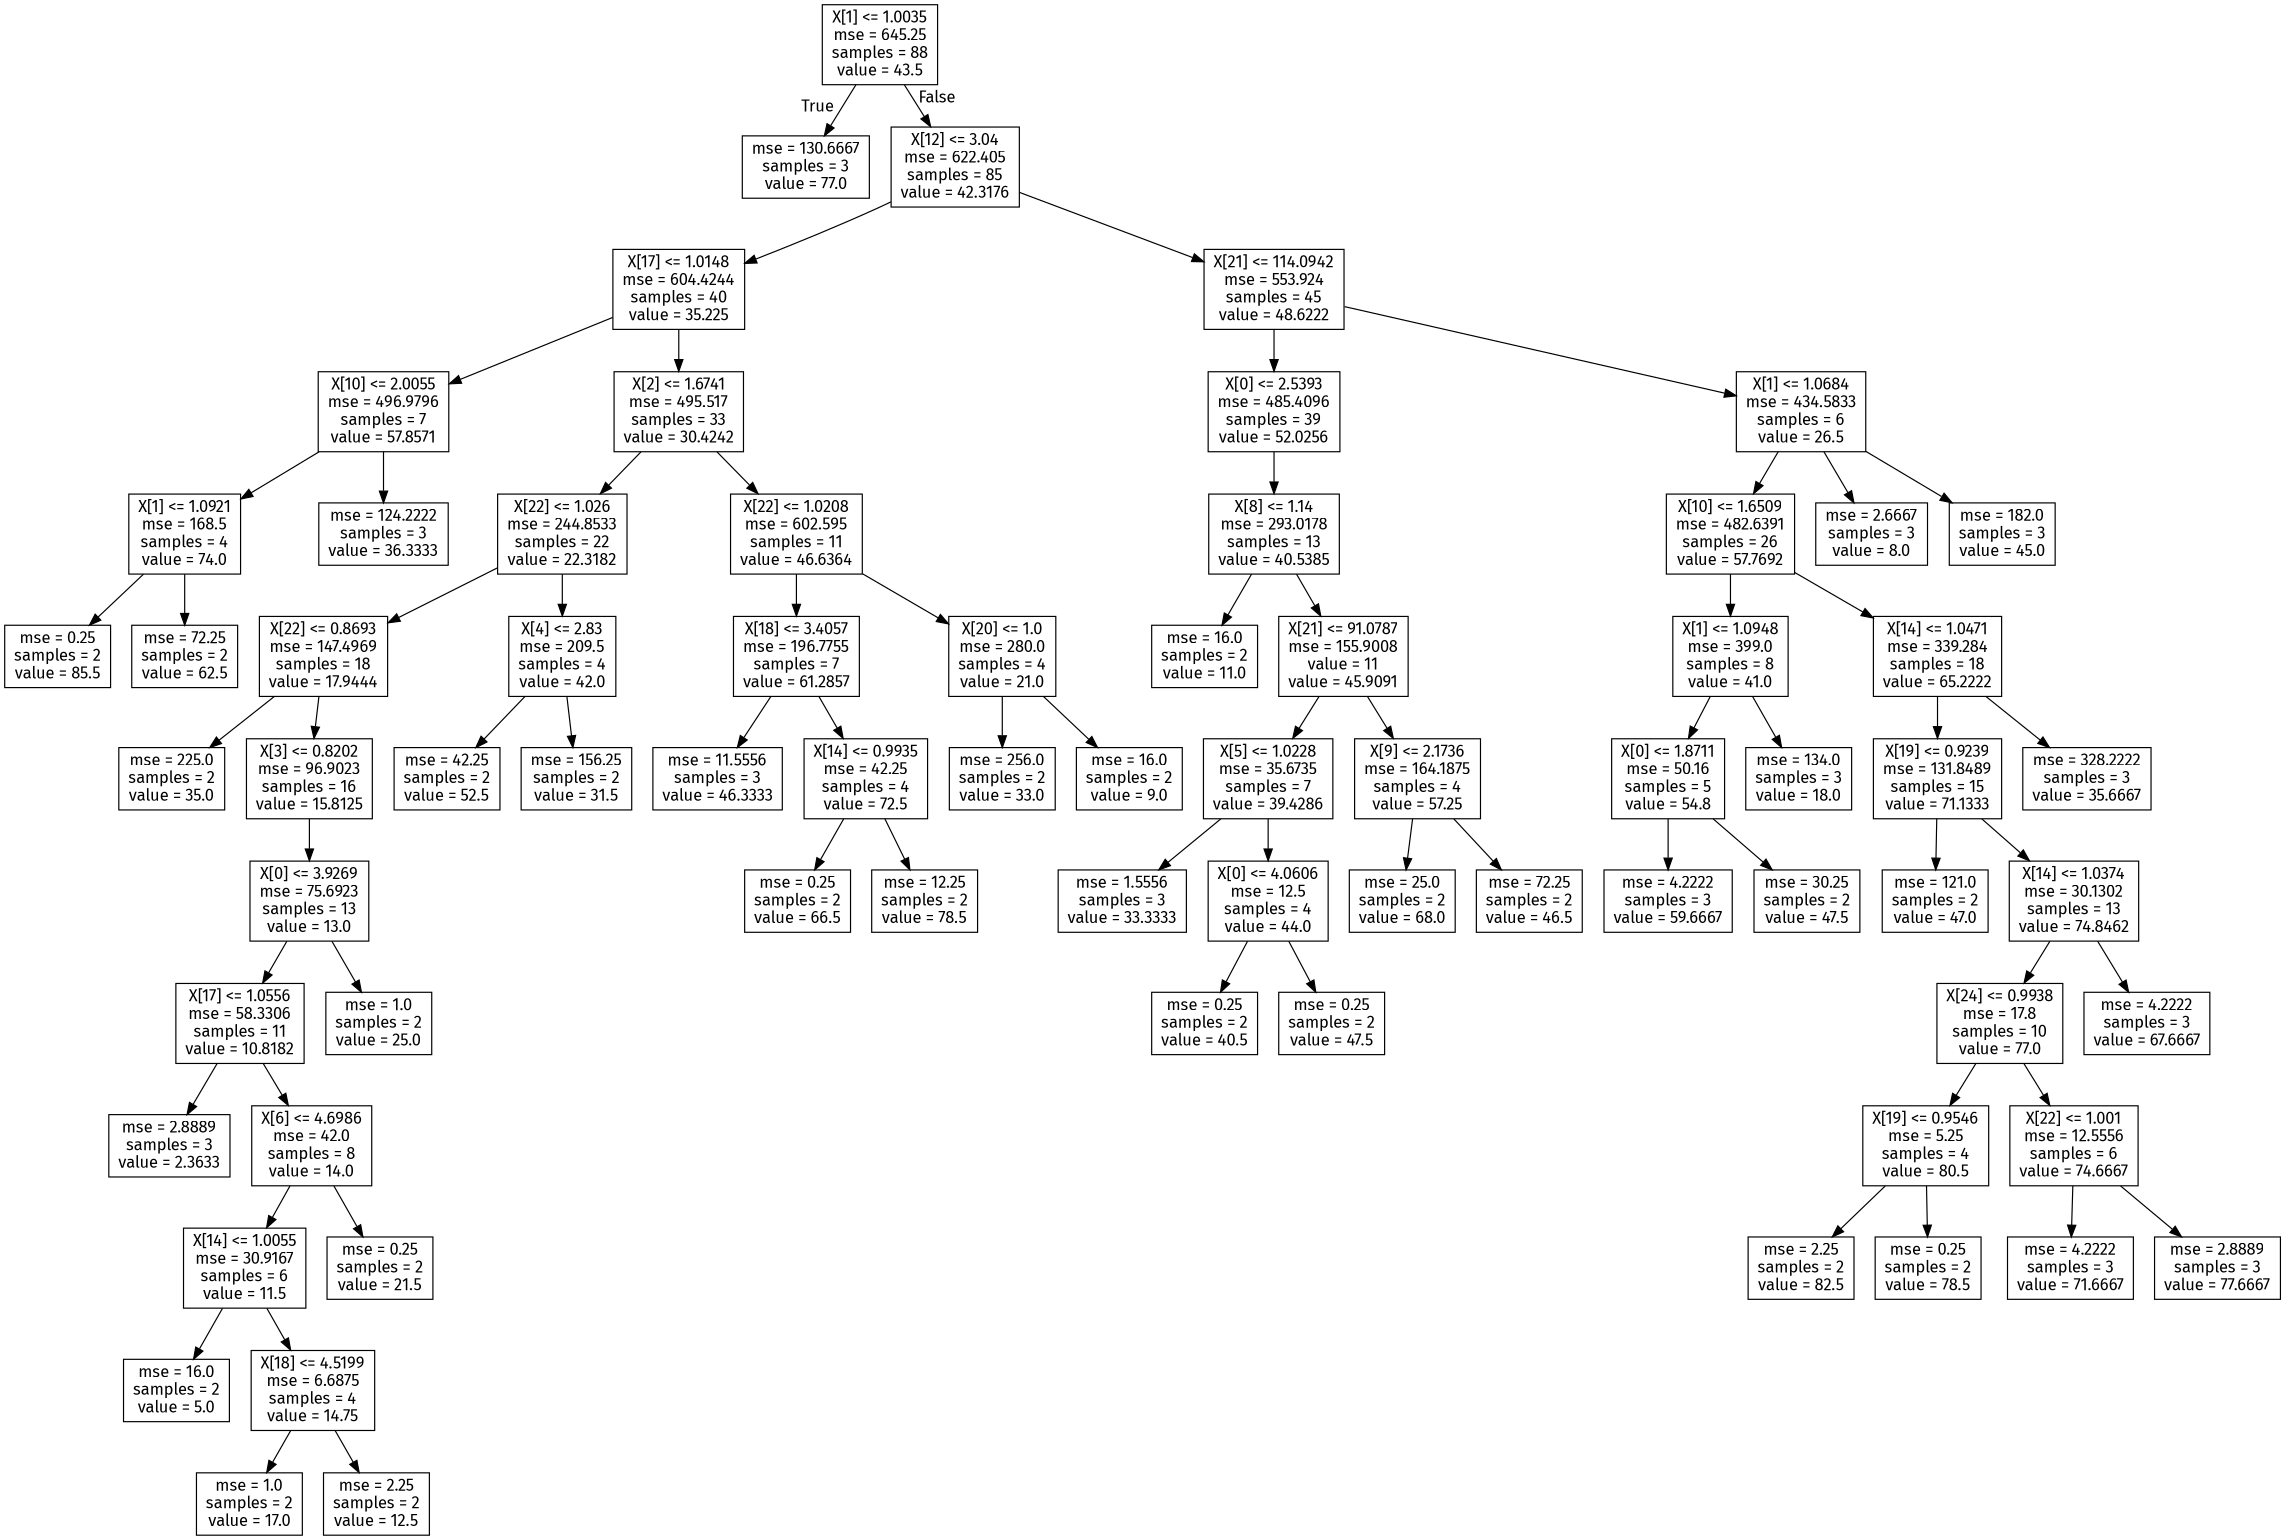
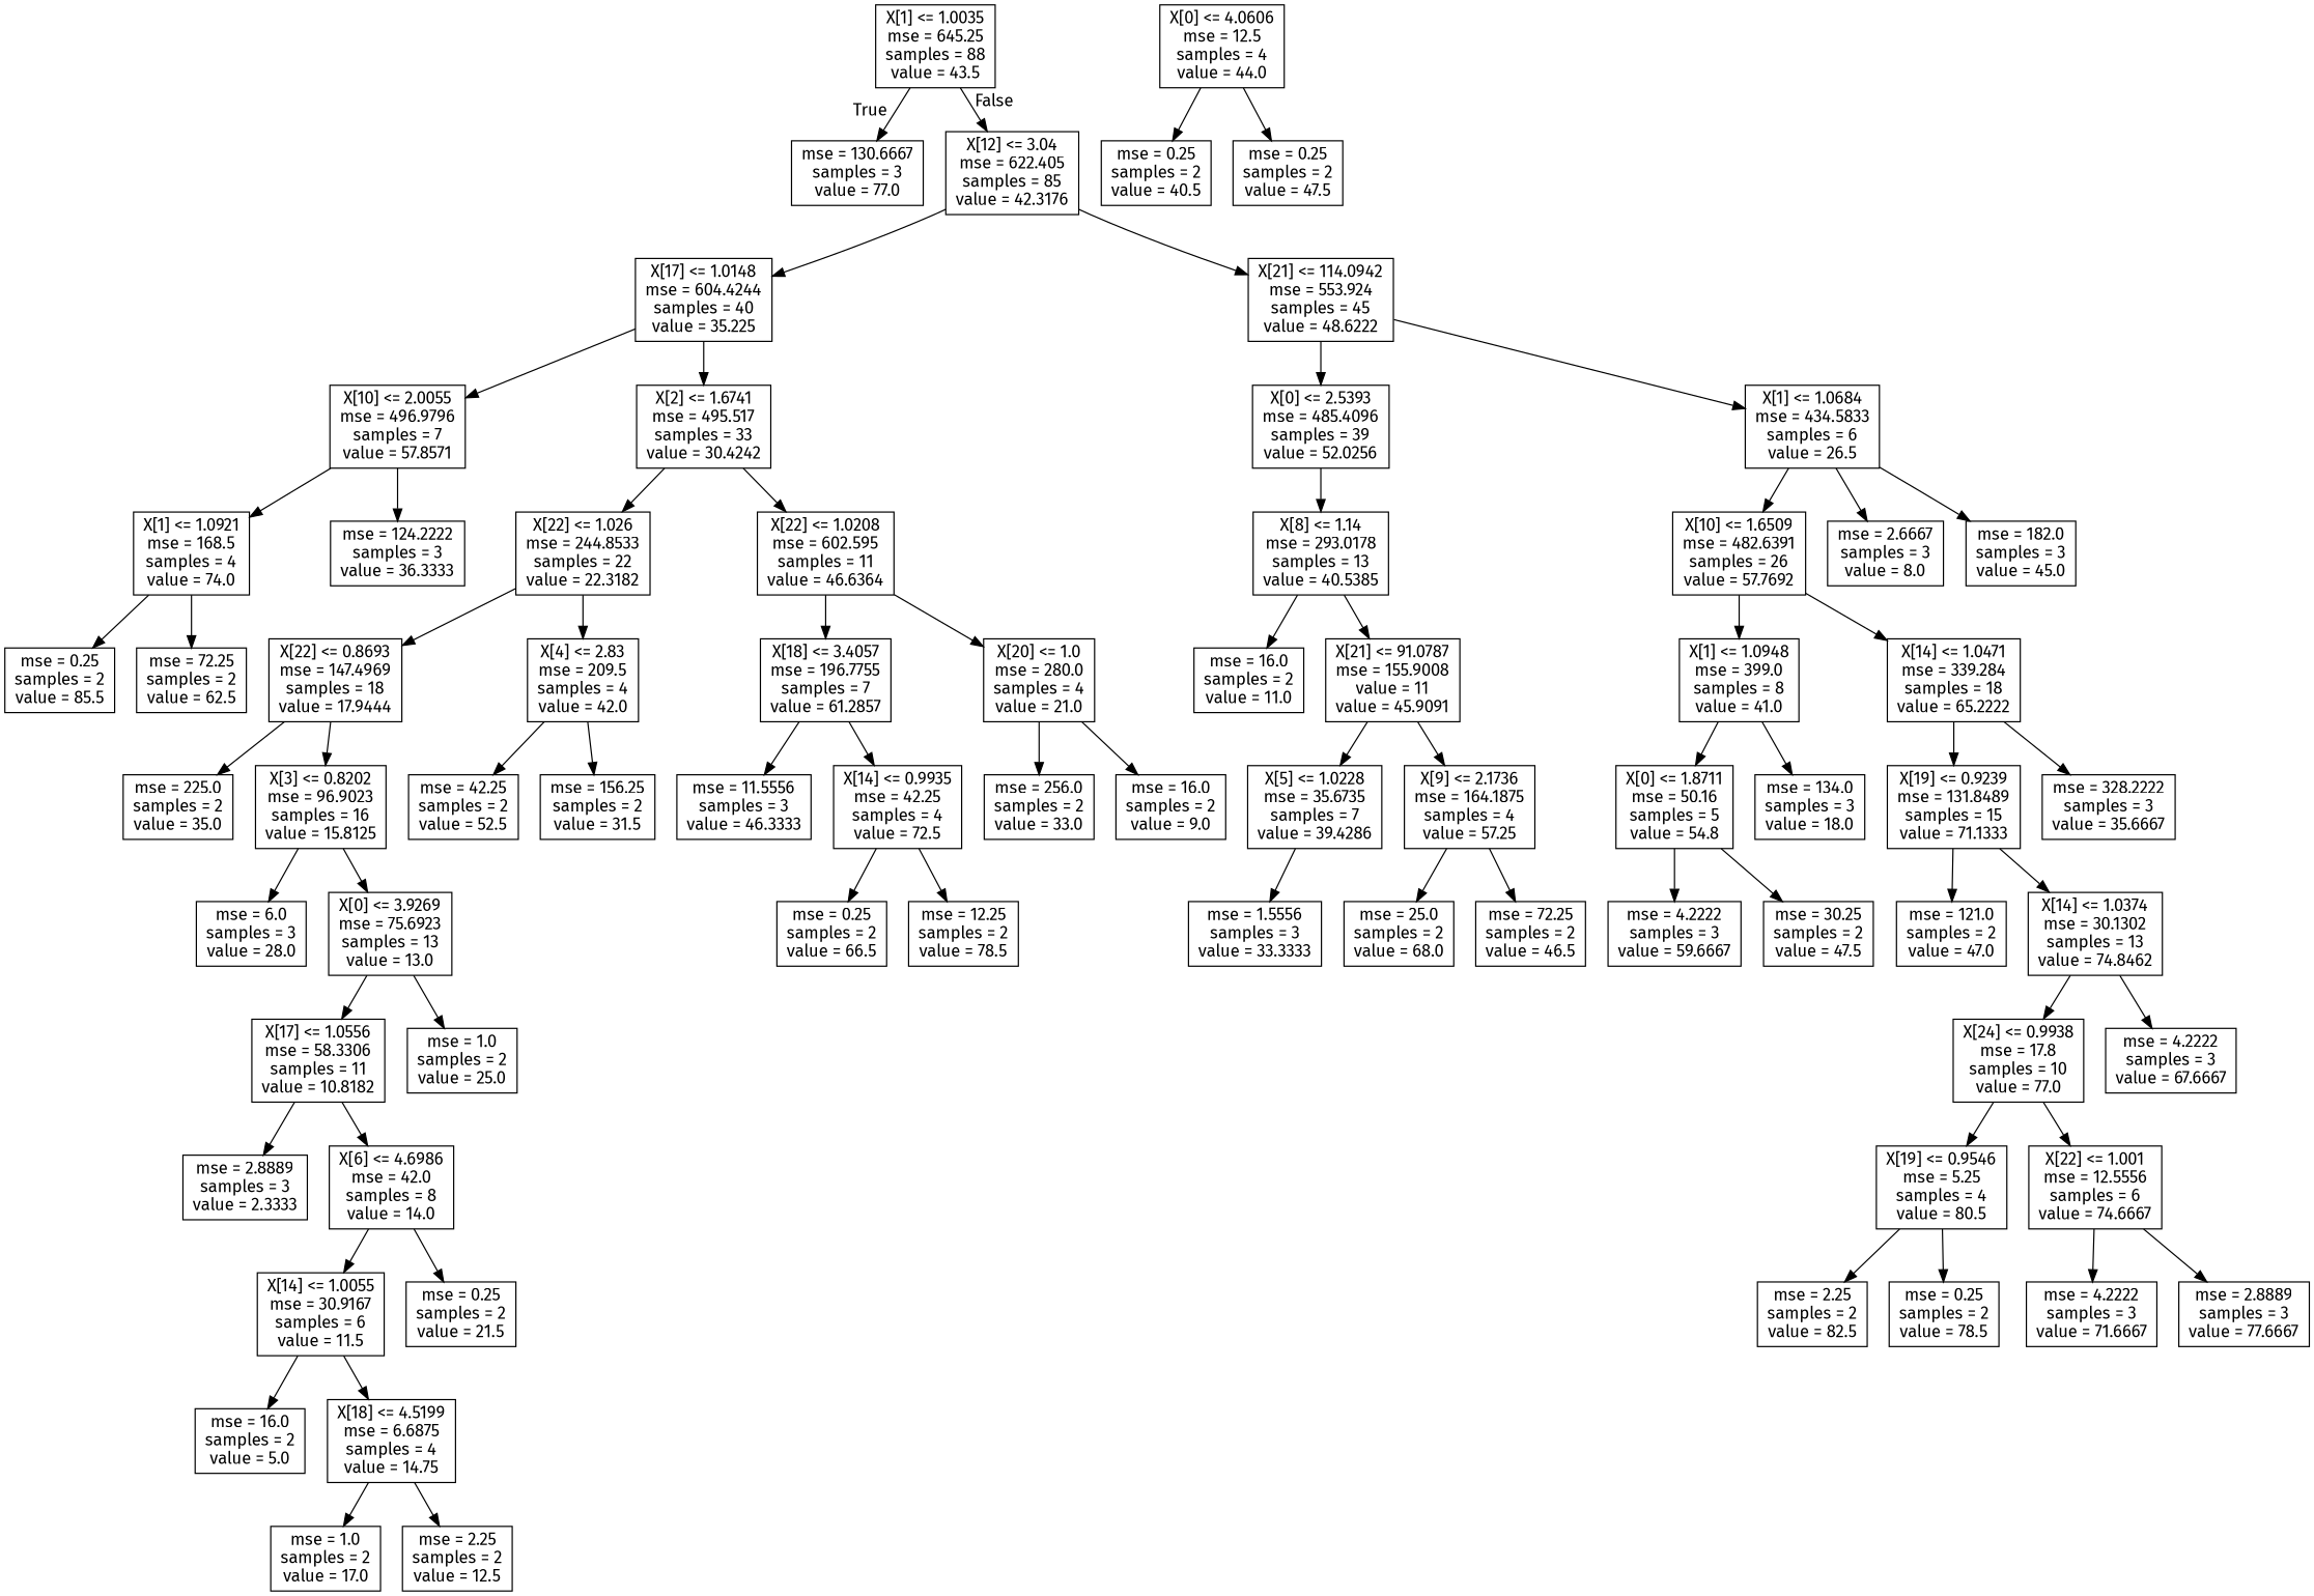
  digraph {
    fontname="Fira Sans"
    node [fontname="Fira Sans" shape=box]
    edge [fontname="Fira Sans"]
    n1 [label="X[1] <= 1.0035\nmse = 645.25\nsamples = 88\nvalue = 43.5"]
    n2 [label="mse = 130.6667\nsamples = 3\nvalue = 77.0"]
    n3 [label="X[12] <= 3.04\nmse = 622.405\nsamples = 85\nvalue = 42.3176"]
    n4 [label="X[17] <= 1.0148\nmse = 604.4244\nsamples = 40\nvalue = 35.225"]
    n5 [label="X[21] <= 114.0942\nmse = 553.924\nsamples = 45\nvalue = 48.6222"]
    n6 [label="X[10] <= 2.0055\nmse = 496.9796\nsamples = 7\nvalue = 57.8571"]
    n7 [label="X[2] <= 1.6741\nmse = 495.517\nsamples = 33\nvalue = 30.4242"]
    n8 [label="X[0] <= 2.5393\nmse = 485.4096\nsamples = 39\nvalue = 52.0256"]
    n9 [label="X[1] <= 1.0684\nmse = 434.5833\nsamples = 6\nvalue = 26.5"]
    n10 [label="X[1] <= 1.0921\nmse = 168.5\nsamples = 4\nvalue = 74.0"]
    n11 [label="mse = 124.2222\nsamples = 3\nvalue = 36.3333"]
    n12 [label="X[22] <= 1.026\nmse = 244.8533\nsamples = 22\nvalue = 22.3182"]
    n13 [label="X[22] <= 1.0208\nmse = 602.595\nsamples = 11\nvalue = 46.6364"]
    n14 [label="mse = 0.25\nsamples = 2\nvalue = 85.5"]
    n15 [label="mse = 72.25\nsamples = 2\nvalue = 62.5"]
    n16 [label="X[22] <= 0.8693\nmse = 147.4969\nsamples = 18\nvalue = 17.9444"]
    n17 [label="X[4] <= 2.83\nmse = 209.5\nsamples = 4\nvalue = 42.0"]
    n18 [label="X[18] <= 3.4057\nmse = 196.7755\nsamples = 7\nvalue = 61.2857"]
    n19 [label="X[20] <= 1.0\nmse = 280.0\nsamples = 4\nvalue = 21.0"]
    n20 [label="mse = 225.0\nsamples = 2\nvalue = 35.0"]
    n21 [label="X[3] <= 0.8202\nmse = 96.9023\nsamples = 16\nvalue = 15.8125"]
    n22 [label="mse = 42.25\nsamples = 2\nvalue = 52.5"]
    n23 [label="mse = 156.25\nsamples = 2\nvalue = 31.5"]
+   n24 [label="mse = 6.0\nsamples = 3\nvalue = 28.0"]
    n25 [label="X[0] <= 3.9269\nmse = 75.6923\nsamples = 13\nvalue = 13.0"]
    n26 [label="X[17] <= 1.0556\nmse = 58.3306\nsamples = 11\nvalue = 10.8182"]
    n27 [label="mse = 1.0\nsamples = 2\nvalue = 25.0"]
-   n28 [label="mse = 2.8889\nsamples = 3\nvalue = 2.3633"]
+   n28 [label="mse = 2.8889\nsamples = 3\nvalue = 2.3333"]
    n29 [label="X[6] <= 4.6986\nmse = 42.0\nsamples = 8\nvalue = 14.0"]
    n30 [label="X[14] <= 1.0055\nmse = 30.9167\nsamples = 6\nvalue = 11.5"]
    n31 [label="mse = 0.25\nsamples = 2\nvalue = 21.5"]
    n32 [label="mse = 16.0\nsamples = 2\nvalue = 5.0"]
    n33 [label="X[18] <= 4.5199\nmse = 6.6875\nsamples = 4\nvalue = 14.75"]
    n34 [label="mse = 1.0\nsamples = 2\nvalue = 17.0"]
    n35 [label="mse = 2.25\nsamples = 2\nvalue = 12.5"]
    n36 [label="mse = 11.5556\nsamples = 3\nvalue = 46.3333"]
    n37 [label="X[14] <= 0.9935\nmse = 42.25\nsamples = 4\nvalue = 72.5"]
    n38 [label="mse = 256.0\nsamples = 2\nvalue = 33.0"]
    n39 [label="mse = 16.0\nsamples = 2\nvalue = 9.0"]
    n40 [label="mse = 0.25\nsamples = 2\nvalue = 66.5"]
    n41 [label="mse = 12.25\nsamples = 2\nvalue = 78.5"]
    n42 [label="X[8] <= 1.14\nmse = 293.0178\nsamples = 13\nvalue = 40.5385"]
    n43 [label="X[10] <= 1.6509\nmse = 482.6391\nsamples = 26\nvalue = 57.7692"]
    n44 [label="mse = 2.6667\nsamples = 3\nvalue = 8.0"]
    n45 [label="mse = 182.0\nsamples = 3\nvalue = 45.0"]
    n46 [label="X[1] <= 1.0948\nmse = 399.0\nsamples = 8\nvalue = 41.0"]
    n47 [label="X[14] <= 1.0471\nmse = 339.284\nsamples = 18\nvalue = 65.2222"]
    n48 [label="mse = 16.0\nsamples = 2\nvalue = 11.0"]
    n49 [label="X[21] <= 91.0787\nmse = 155.9008\nvalue = 11\nvalue = 45.9091"]
    n50 [label="X[0] <= 1.8711\nmse = 50.16\nsamples = 5\nvalue = 54.8"]
    n51 [label="mse = 134.0\nsamples = 3\nvalue = 18.0"]
    n52 [label="X[19] <= 0.9239\nmse = 131.8489\nsamples = 15\nvalue = 71.1333"]
    n53 [label="mse = 328.2222\nsamples = 3\nvalue = 35.6667"]
    n54 [label="mse = 4.2222\nsamples = 3\nvalue = 59.6667"]
    n55 [label="mse = 30.25\nsamples = 2\nvalue = 47.5"]
    n56 [label="mse = 121.0\nsamples = 2\nvalue = 47.0"]
    n57 [label="X[14] <= 1.0374\nmse = 30.1302\nsamples = 13\nvalue = 74.8462"]
    n58 [label="X[24] <= 0.9938\nmse = 17.8\nsamples = 10\nvalue = 77.0"]
    n59 [label="mse = 4.2222\nsamples = 3\nvalue = 67.6667"]
    n60 [label="X[19] <= 0.9546\nmse = 5.25\nsamples = 4\nvalue = 80.5"]
    n61 [label="X[22] <= 1.001\nmse = 12.5556\nsamples = 6\nvalue = 74.6667"]
    n62 [label="mse = 2.25\nsamples = 2\nvalue = 82.5"]
    n63 [label="mse = 0.25\nsamples = 2\nvalue = 78.5"]
    n64 [label="mse = 4.2222\nsamples = 3\nvalue = 71.6667"]
    n65 [label="mse = 2.8889\nsamples = 3\nvalue = 77.6667"]
    n66 [label="X[5] <= 1.0228\nmse = 35.6735\nsamples = 7\nvalue = 39.4286"]
    n67 [label="X[9] <= 2.1736\nmse = 164.1875\nsamples = 4\nvalue = 57.25"]
    n68 [label="mse = 1.5556\nsamples = 3\nvalue = 33.3333"]
    n69 [label="X[0] <= 4.0606\nmse = 12.5\nsamples = 4\nvalue = 44.0"]
    n70 [label="mse = 25.0\nsamples = 2\nvalue = 68.0"]
    n71 [label="mse = 72.25\nsamples = 2\nvalue = 46.5"]
    n72 [label="mse = 0.25\nsamples = 2\nvalue = 40.5"]
    n73 [label="mse = 0.25\nsamples = 2\nvalue = 47.5"]
    n1 -> n2 [headlabel=True labelangle=45 labeldistance=2.5]
    n1 -> n3 [headlabel=False labelangle=-45 labeldistance=2.5]
    n3 -> n4
    n3 -> n5
    n4 -> n6
    n4 -> n7
    n5 -> n8
    n5 -> n9
    n6 -> n10
    n6 -> n11
    n7 -> n12
    n7 -> n13
    n8 -> n42
    n9 -> n43
    n9 -> n44
    n9 -> n45
    n10 -> n14
    n10 -> n15
    n12 -> n16
    n12 -> n17
    n13 -> n18
    n13 -> n19
    n16 -> n20
    n16 -> n21
    n17 -> n22
    n17 -> n23
    n18 -> n36
    n18 -> n37
    n19 -> n38
    n19 -> n39
+   n21 -> n24
    n21 -> n25
    n25 -> n26
    n25 -> n27
    n26 -> n28
    n26 -> n29
    n29 -> n30
    n29 -> n31
    n30 -> n32
    n30 -> n33
    n33 -> n34
    n33 -> n35
    n37 -> n40
    n37 -> n41
    n42 -> n48
    n42 -> n49
    n43 -> n46
    n43 -> n47
    n46 -> n50
    n46 -> n51
    n47 -> n52
    n47 -> n53
    n49 -> n66
    n49 -> n67
    n50 -> n54
    n50 -> n55
    n52 -> n56
    n52 -> n57
    n57 -> n58
    n57 -> n59
    n58 -> n60
    n58 -> n61
    n60 -> n62
    n60 -> n63
    n61 -> n64
    n61 -> n65
    n66 -> n68
-   n66 -> n69
    n67 -> n70
    n67 -> n71
    n69 -> n72
    n69 -> n73
  }
